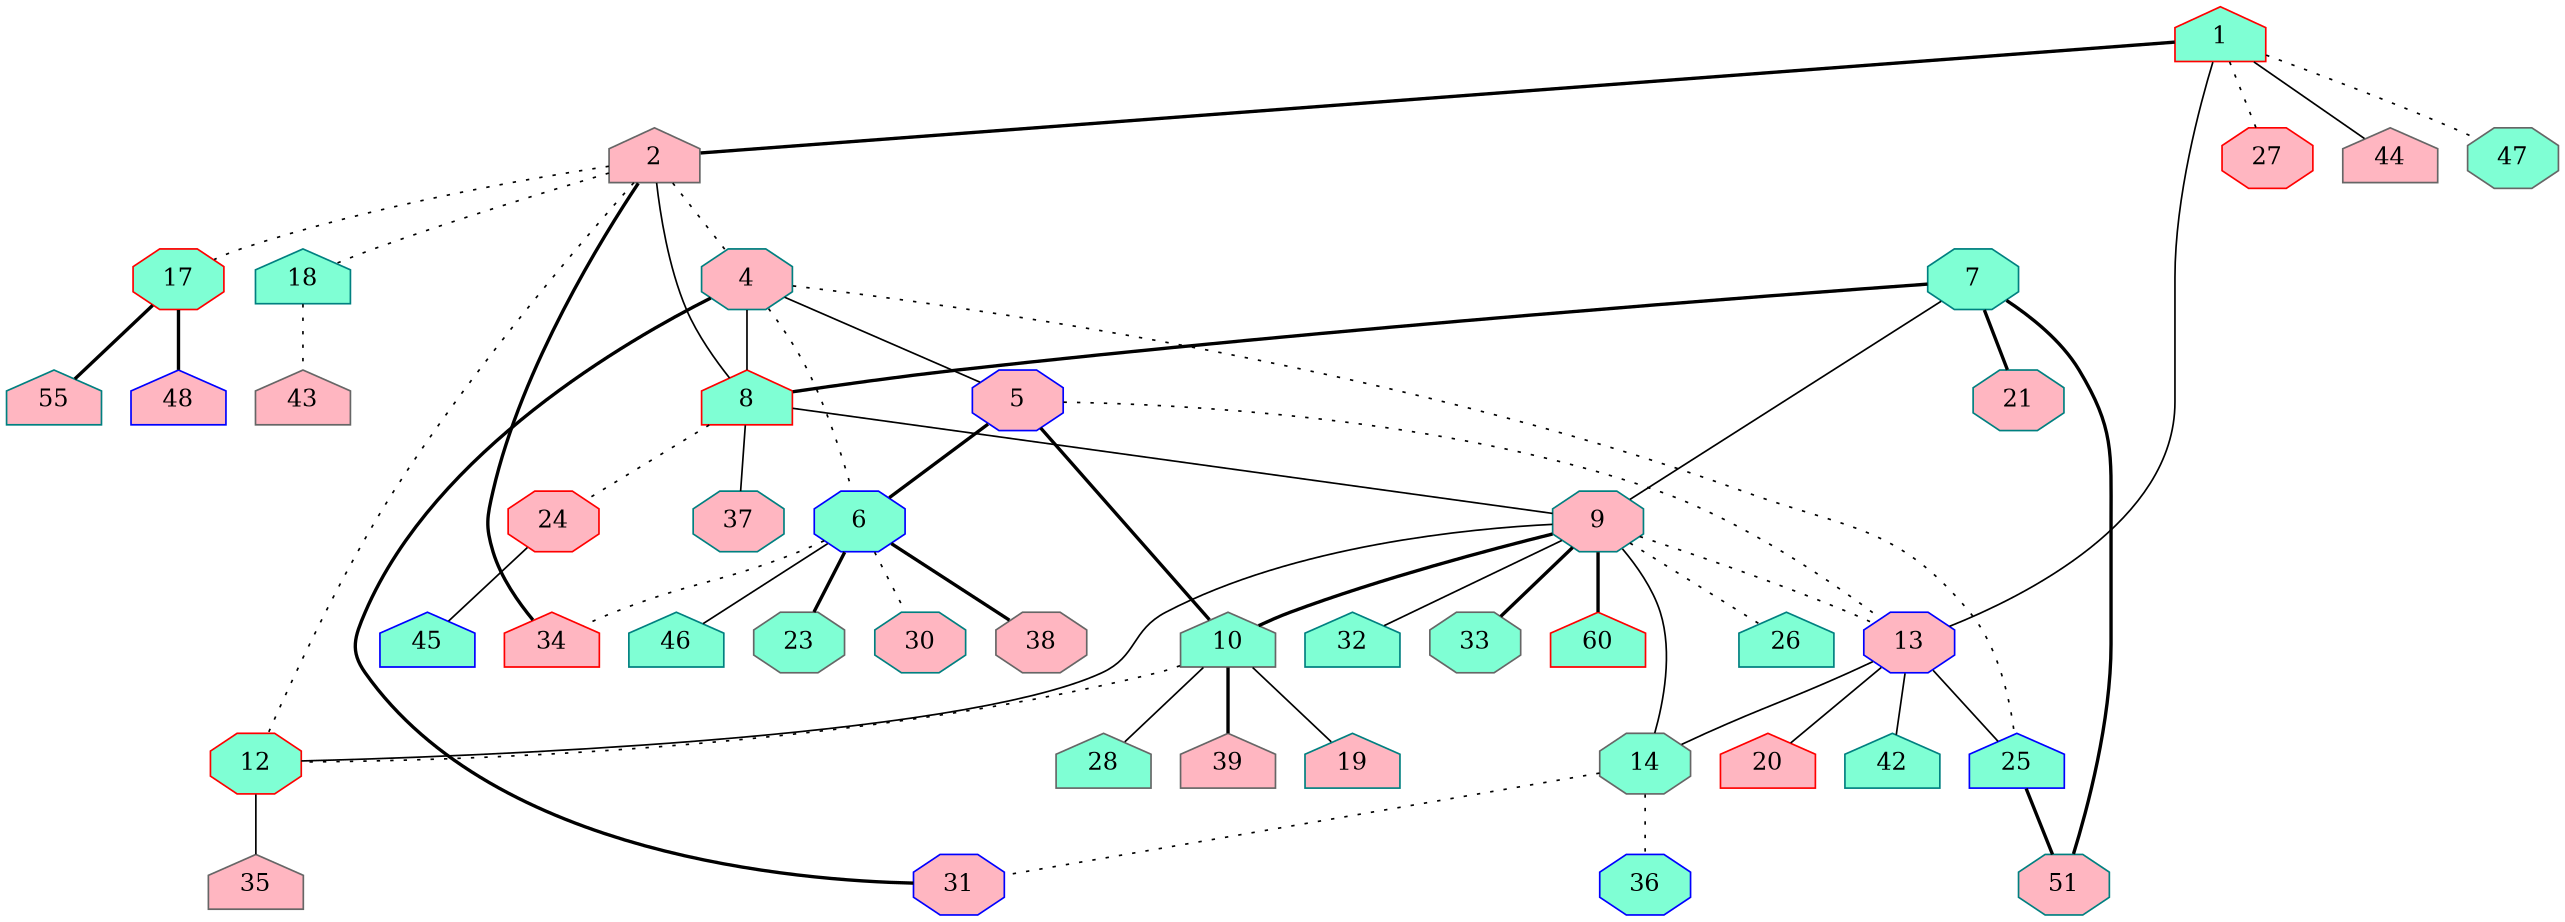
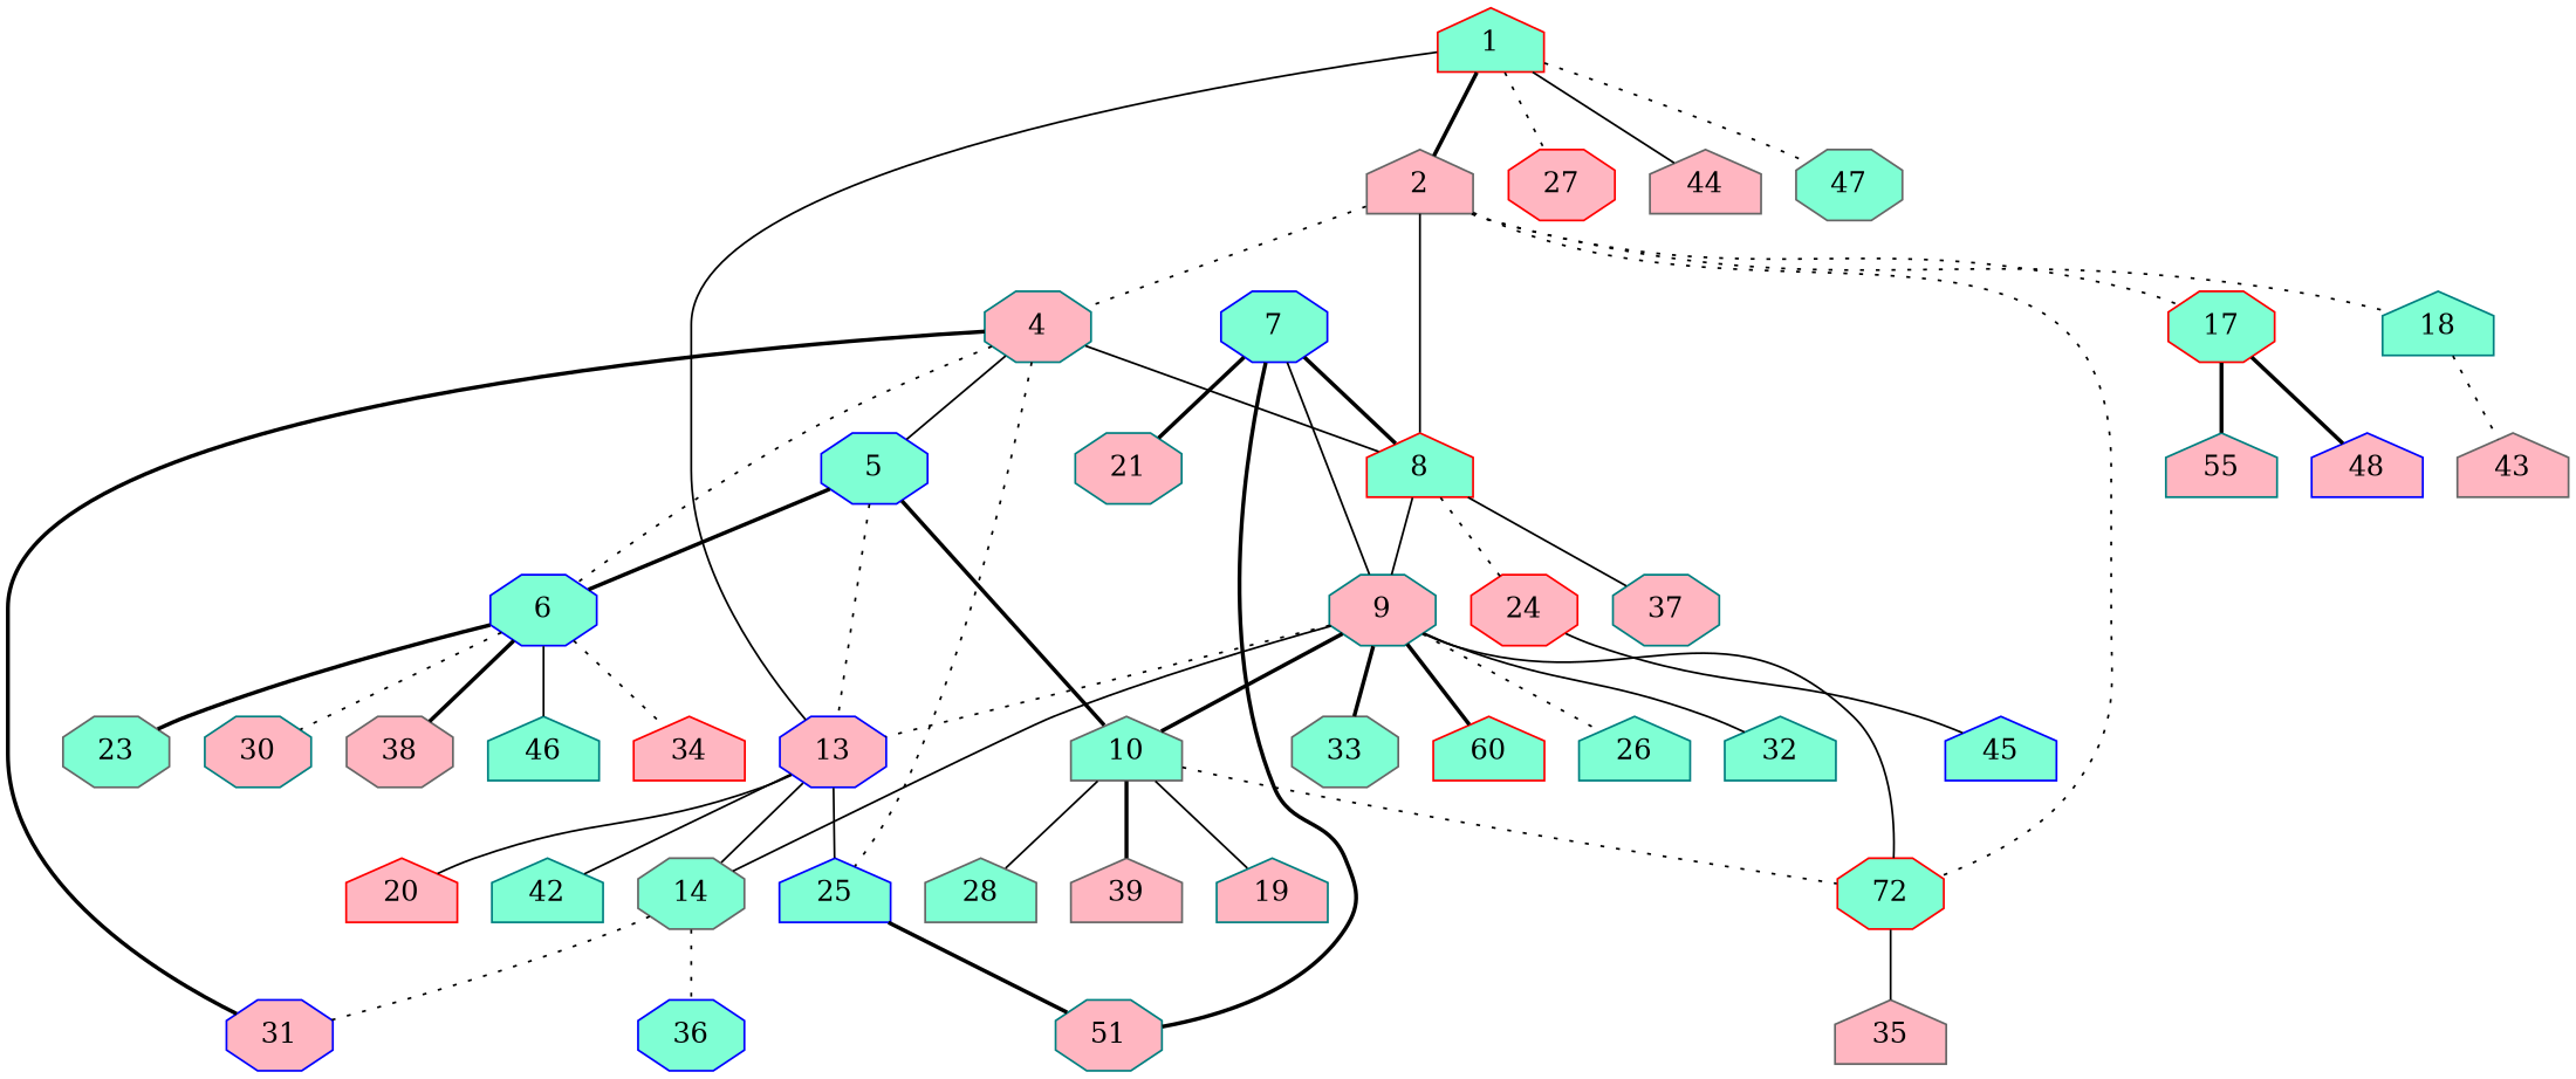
  graph {
    node [color=teal fillcolor=lightpink shape=house style=filled]
    edge [style=solid]
    1 [color=red fillcolor=aquamarine super="+29"]
    2 [color=gray40 super="+3"]
    13 [color=blue shape=octagon super="+15"]
    27 [color=red shape=octagon]
    44 [color=gray40 super="+53"]
    47 [color=gray40 fillcolor=aquamarine shape=octagon]
    4 [shape=octagon super="+16"]
    8 [color=red fillcolor=aquamarine super="+57"]
-   12 [color=red fillcolor=aquamarine shape=octagon]
+   12 [color=red fillcolor=aquamarine shape=octagon label=72]
    17 [color=red fillcolor=aquamarine shape=octagon super="+22"]
    18 [fillcolor=aquamarine]
    34 [color=red super="+40"]
    25 [color=blue fillcolor=aquamarine]
    14 [color=gray40 fillcolor=aquamarine shape=octagon super="+52"]
    20 [color=red]
    42 [fillcolor=aquamarine super="+59"]
-   5 [color=blue shape=octagon]
+   5 [color=blue fillcolor=aquamarine shape=octagon]
    6 [color=blue fillcolor=aquamarine shape=octagon super="+50"]
    31 [color=blue shape=octagon]
    9 [shape=octagon super="+11"]
    24 [color=red shape=octagon]
    37 [shape=octagon]
    35 [color=gray40]
    48 [color=blue]
    55
    43 [color=gray40]
    10 [color=gray40 fillcolor=aquamarine super="+54"]
    23 [color=gray40 fillcolor=aquamarine shape=octagon]
    30 [shape=octagon]
    38 [color=gray40 shape=octagon]
    46 [fillcolor=aquamarine super="+58"]
    51 [shape=octagon]
    19
    28 [color=gray40 fillcolor=aquamarine]
    39 [color=gray40]
-   7 [fillcolor=aquamarine shape=octagon super="+56"]
+   7 [color=blue fillcolor=aquamarine shape=octagon super="+56"]
    21 [shape=octagon]
    26 [fillcolor=aquamarine]
    32 [fillcolor=aquamarine]
    33 [color=gray40 fillcolor=aquamarine shape=octagon]
    60 [color=red fillcolor=aquamarine]
    45 [color=blue fillcolor=aquamarine super="+49"]
    36 [color=blue fillcolor=aquamarine shape=octagon super="+41"]
    1 -- 2 [style=bold weight=2]
    1 -- 13
    1 -- 27 [style=dotted]
    1 -- 44
    1 -- 47 [style=dotted]
    2 -- 4 [style=dotted weight=2]
    2 -- 8
    2 -- 12 [style=dotted]
    2 -- 17 [style=dotted]
    2 -- 18 [style=dotted]
-   2 -- 34 [style=bold]
    13 -- 25
    13 -- 14 [weight=2]
    13 -- 20
    13 -- 42
    4 -- 8 [weight=2]
    4 -- 25 [style=dotted]
    4 -- 5
    4 -- 6 [style=dotted]
    4 -- 31 [style=bold]
    8 -- 9
    8 -- 24 [style=dotted]
    8 -- 37
    12 -- 35
    17 -- 48 [style=bold]
    17 -- 55 [style=bold]
    18 -- 43 [style=dotted]
    25 -- 51 [style=bold]
    14 -- 31 [style=dotted]
    14 -- 36 [style=dotted]
    5 -- 13 [style=dotted]
    5 -- 6 [style=bold]
    5 -- 10 [style=bold]
    6 -- 34 [style=dotted]
    6 -- 23 [style=bold]
    6 -- 30 [style=dotted]
    6 -- 38 [style=bold]
    6 -- 46
    9 -- 13 [style=dotted]
    9 -- 12
    9 -- 14
    9 -- 10 [style=bold]
    9 -- 26 [style=dotted weight=2]
    9 -- 32
    9 -- 33 [style=bold]
    9 -- 60 [style=bold]
    24 -- 45
    10 -- 12 [style=dotted]
    10 -- 19
    10 -- 28
    10 -- 39 [style=bold]
    7 -- 8 [style=bold]
    7 -- 9
    7 -- 51 [style=bold]
    7 -- 21 [style=bold]
  }
